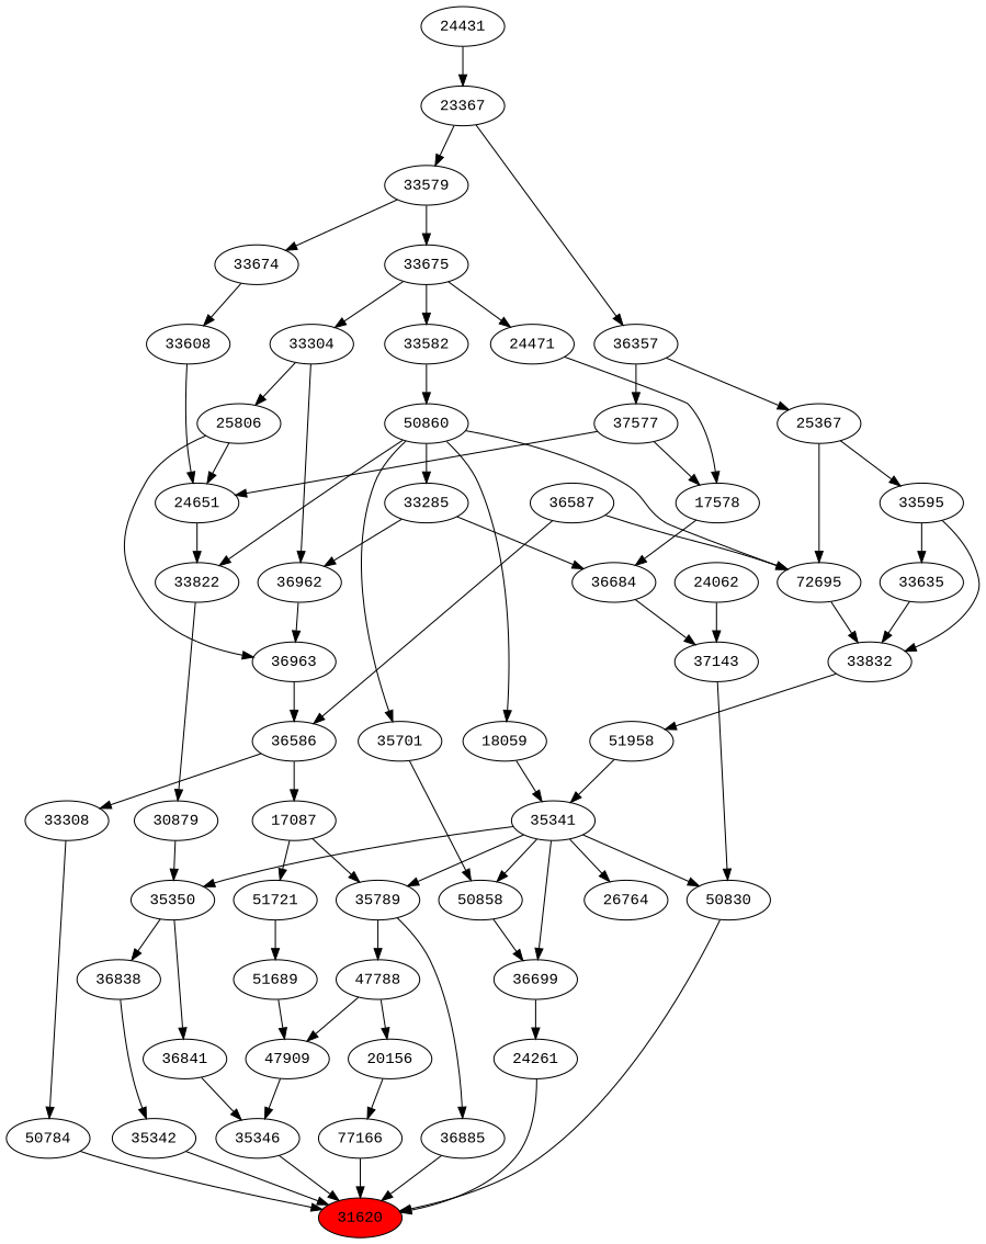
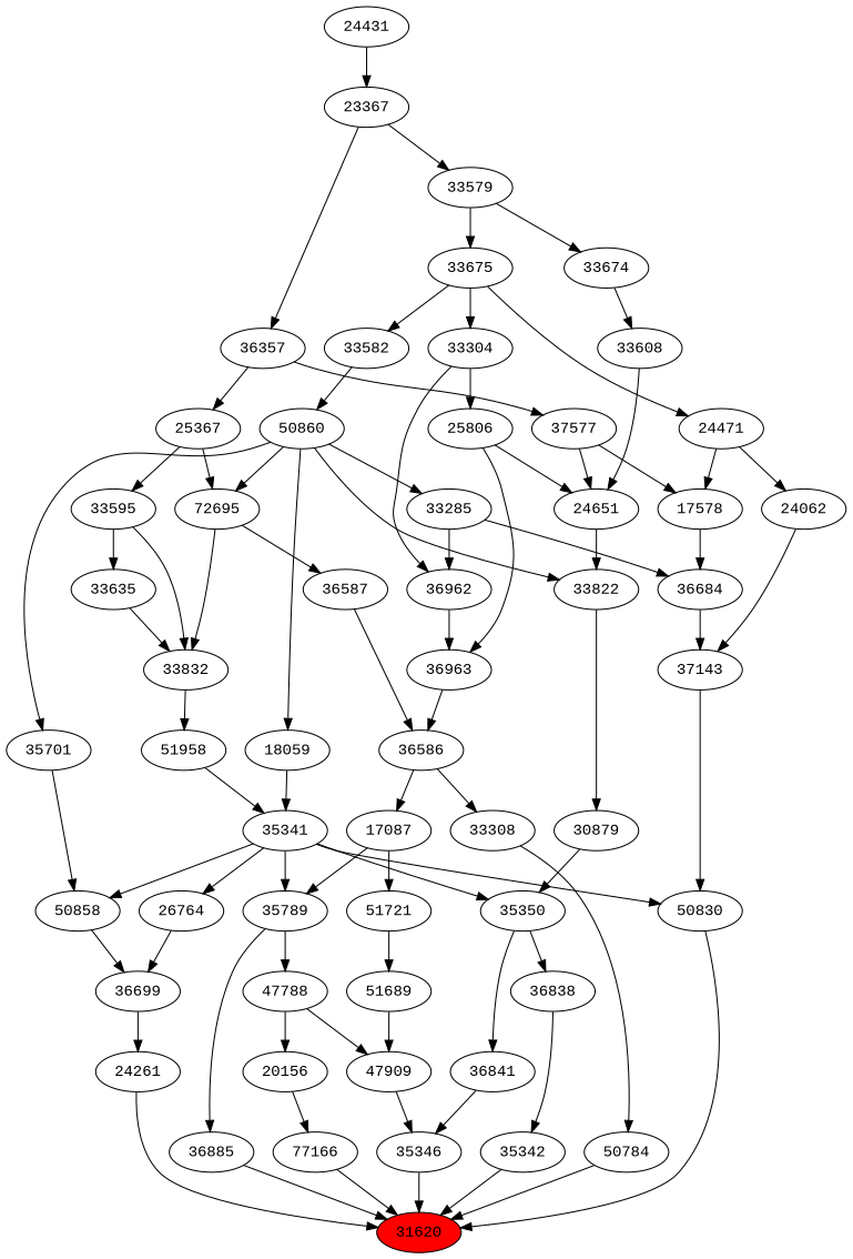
  strict digraph {
    fontname="Liberation Mono"
    node [fontname="Liberation Mono"]
    edge [fontname="Liberation Mono"]
    n1 [fillcolor=red label=31620 style=filled]
    n2 [label=50784]
    n3 [label=24261]
    n4 [label=35346]
    n5 [label=35342]
    n6 [label=36885]
    n7 [label=50830]
    n8 [label=77166]
    n9 [label=33308]
    n10 [label=36699]
    n11 [label=36841]
    n12 [label=36838]
    n13 [label=35789]
    n14 [label=47788]
    n15 [label=20156]
    n16 [label=47909]
    n17 [label=35341]
    n18 [label=26764]
    n19 [label=50858]
    n20 [label=35350]
    n21 [label=37143]
    n22 [label=36586]
    n23 [label=17087]
    n24 [label=51721]
    n25 [label=35701]
    n26 [label=51689]
    n27 [label=51958]
    n28 [label=18059]
    n29 [label=36684]
    n30 [label=24062]
    n31 [label=36587]
    n32 [label=36963]
    n33 [label=50860]
    n34 [label=33285]
    n35 [label=72695]
    n36 [label=33822]
    n37 [label=36962]
    n38 [label=33832]
    n39 [label=30879]
    n40 [label=33635]
    n41 [label=17578]
    n42 [label=24471]
    n43 [label=25806]
    n44 [label=24651]
    n45 [label=33582]
    n46 [label=33595]
    n47 [label=37577]
    n48 [label=33675]
    n49 [label=33304]
    n50 [label=25367]
    n51 [label=36357]
    n52 [label=33579]
    n53 [label=33674]
    n54 [label=33608]
    n55 [label=23367]
    n56 [label=24431]
    n2 -> n1
    n3 -> n1
    n4 -> n1
    n5 -> n1
    n6 -> n1
    n7 -> n1
    n8 -> n1
    n9 -> n2
    n10 -> n3
    n11 -> n4
    n12 -> n5
    n13 -> n6
    n13 -> n14
    n14 -> n15
    n14 -> n16
    n15 -> n8
    n16 -> n4
    n17 -> n7
    n17 -> n13
    n17 -> n18
    n17 -> n19
    n17 -> n20
-   n17 -> n10
+   n18 -> n10
    n19 -> n10
    n20 -> n11
    n20 -> n12
    n21 -> n7
    n22 -> n9
    n22 -> n23
    n23 -> n13
    n23 -> n24
    n24 -> n26
    n25 -> n19
    n26 -> n16
    n27 -> n17
    n28 -> n17
    n29 -> n21
    n30 -> n21
    n31 -> n22
    n32 -> n22
    n33 -> n25
    n33 -> n28
    n33 -> n34
    n33 -> n35
    n33 -> n36
    n34 -> n29
    n34 -> n37
-   n31 -> n35
+   n35 -> n31
    n35 -> n38
    n36 -> n39
    n37 -> n32
    n38 -> n27
    n39 -> n20
    n40 -> n38
    n41 -> n29
+   n42 -> n30
    n42 -> n41
    n43 -> n32
    n43 -> n44
    n44 -> n36
    n45 -> n33
    n46 -> n38
    n46 -> n40
    n47 -> n41
    n47 -> n44
    n48 -> n42
    n48 -> n45
    n48 -> n49
    n49 -> n37
    n49 -> n43
    n50 -> n35
    n50 -> n46
    n51 -> n47
    n51 -> n50
    n52 -> n48
    n52 -> n53
    n53 -> n54
    n54 -> n44
    n55 -> n51
    n55 -> n52
    n56 -> n55
  }
